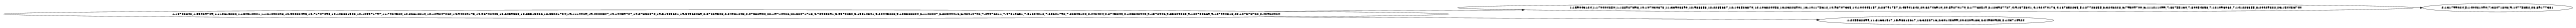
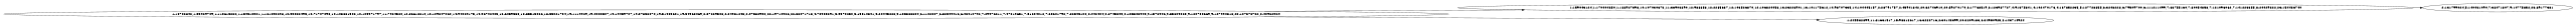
  digraph {
    rankdir=LR
    n1 [label="1:159043124,1:170404350,1:188927398,10:107030673,11:36903890,12:988858,12:2285637,12:103526870,12:106824456,13:23226901,13:101175612,14:96707335,14:104445157,2:28791757,2:45941842,20:32746910,20:59270170,3:17768519,3:123987727,4:91375841,4:102470176,4:137852235,5:127728855,6:3248228,6:79509700,6:111211499,7:63755160,7:80054858,7:121096062,7:141223355,8:24429322,23:154436740"]
-   n2 [label="2:131799024,5:140431090,7:38471808,9:14775852,23:89177381"]
+   n2 [label="2:131799024,5:140431090,7:38471807,9:14775852,23:89177381"]
    n3 [label="1:18702842,1:55929709,1:115615286,1:154513581,1:161693298,10:55582495,10:71707093,10:103881502,10:105971797,11:7924520,12:86618610,13:109847060,14:94089175,14:96742405,16:6059533,18:35515066,18:55021734,19:1119929,19:4033507,19:19459707,19:37858870,19:51485601,19:54968069,2:37229508,2:84931243,2:97582958,22:19710966,22:38071713,4:73935291,5:9570250,5:15310341,5:20445228,5:135388634,6:1102387,6:32549416,6:43410792,7:29976211,7:47819651,7:51204012,7:65601792,7:82545108,8:442404,8:2745345,8:135303945,9:1576946,9:35609023,9:120700669,9:127990318,23:107378732,8:40962969"]
    n4 [label="1:245582899,11:81631517,15:98818617,16:3283716,2:30143399,20:3209183,6:34950925,8:143714924"]
    n1 -> n2
    n3 -> n1
    n3 -> n4
  }
